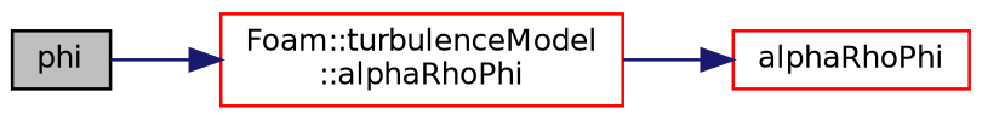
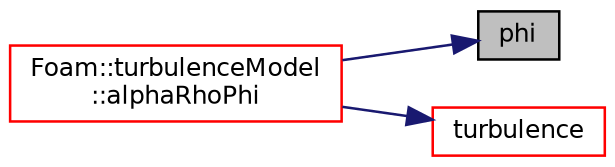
  digraph {
    rankdir=LR
    node [color=red fontname=Helvetica fontsize=10 shape=record]
    edge [color=midnightblue fontname=Helvetica fontsize=10 labelfontname=Helvetica labelfontsize=10 style=solid]
    n1 [color=black fillcolor=grey75 fontcolor=black height=0.2 label=phi style=filled width=0.4]
    n2 [height=0.2 label="Foam::turbulenceModel\l::alphaRhoPhi" width=0.4]
-   n3 [height=0.2 label=alphaRhoPhi width=0.4]
-   n1 -> n2
+   n3 [height=0.2 label=turbulence width=0.4]
+   n2 -> n1
    n2 -> n3
  }
